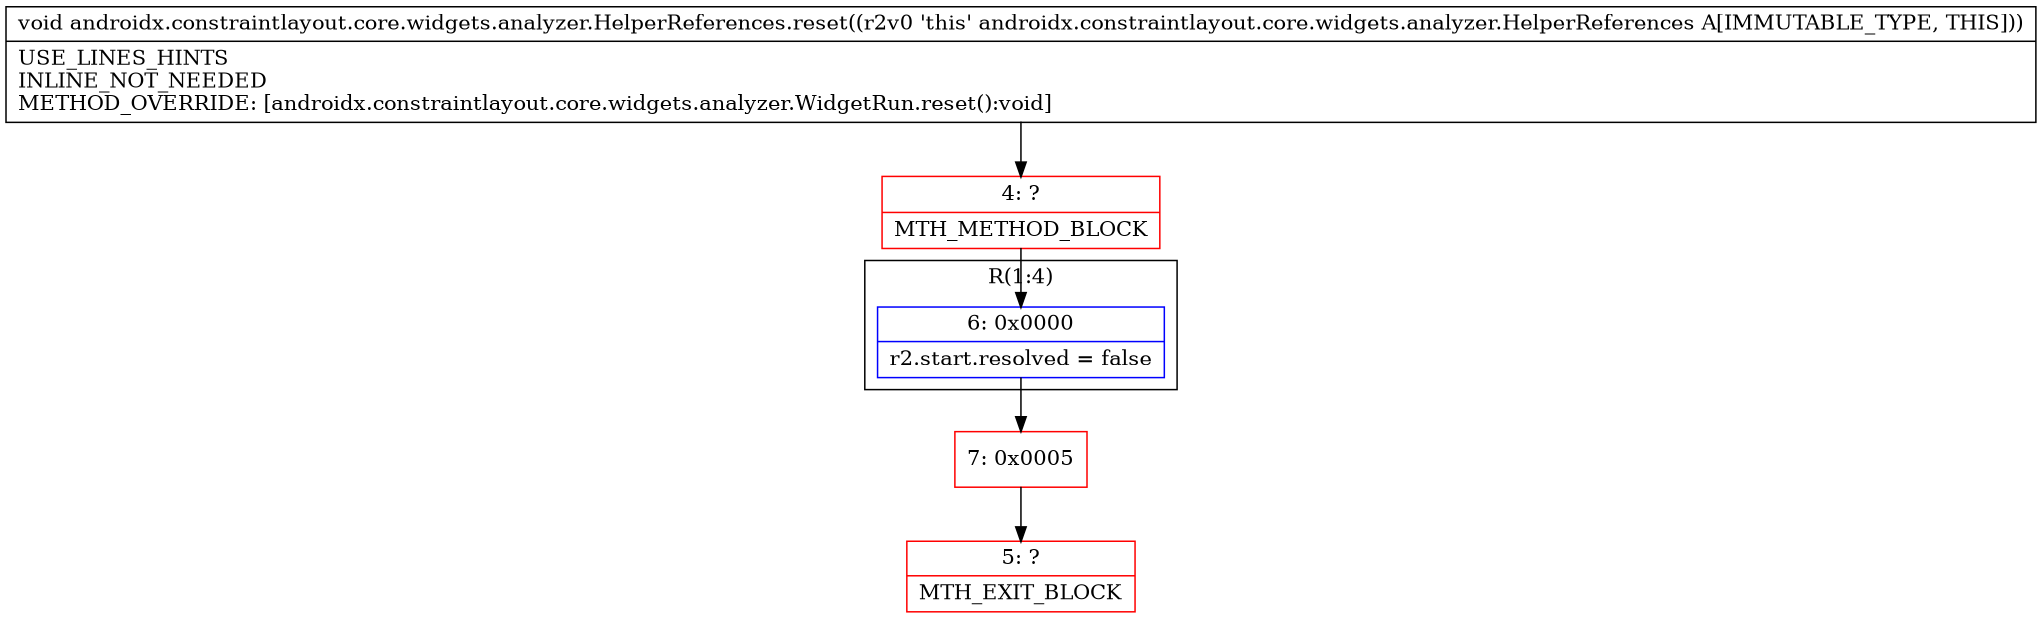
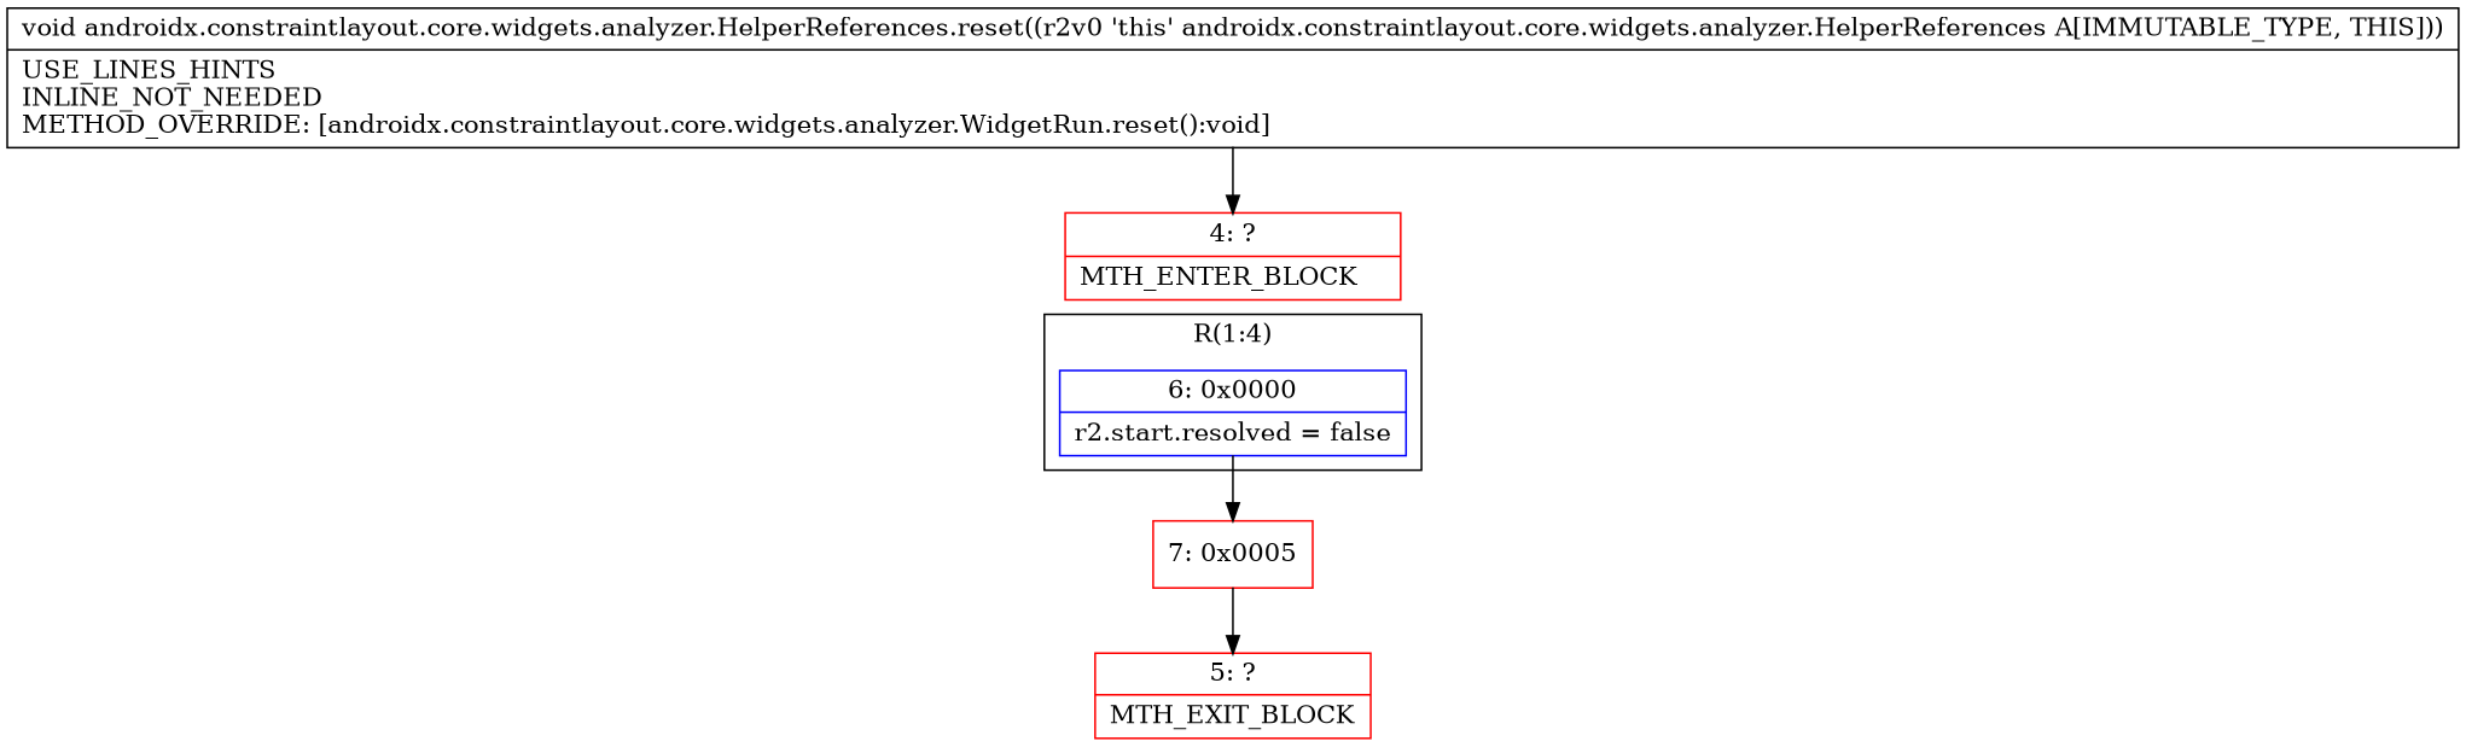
  digraph {
    node [color=red shape=record]
    n1 [color=blue label="{6\:\ 0x0000|r2.start.resolved = false\l}"]
    n2 [label="{7\:\ 0x0005}"]
    n3 [label="{5\:\ ?|MTH_EXIT_BLOCK\l}"]
-   n4 [label="{4\:\ ?|MTH_METHOD_BLOCK\l}"]
+   n4 [label="{4\:\ ?|MTH_ENTER_BLOCK\l}"]
    n5 [label="{void androidx.constraintlayout.core.widgets.analyzer.HelperReferences.reset((r2v0 'this' androidx.constraintlayout.core.widgets.analyzer.HelperReferences A[IMMUTABLE_TYPE, THIS]))  | USE_LINES_HINTS\lINLINE_NOT_NEEDED\lMETHOD_OVERRIDE: [androidx.constraintlayout.core.widgets.analyzer.WidgetRun.reset():void]\l}" color=""]
    subgraph cluster_1 {
      label="R(1:4)"
      n1
    }
    n1 -> n2
    n2 -> n3
-   n4 -> n1
    n5 -> n4
  }
